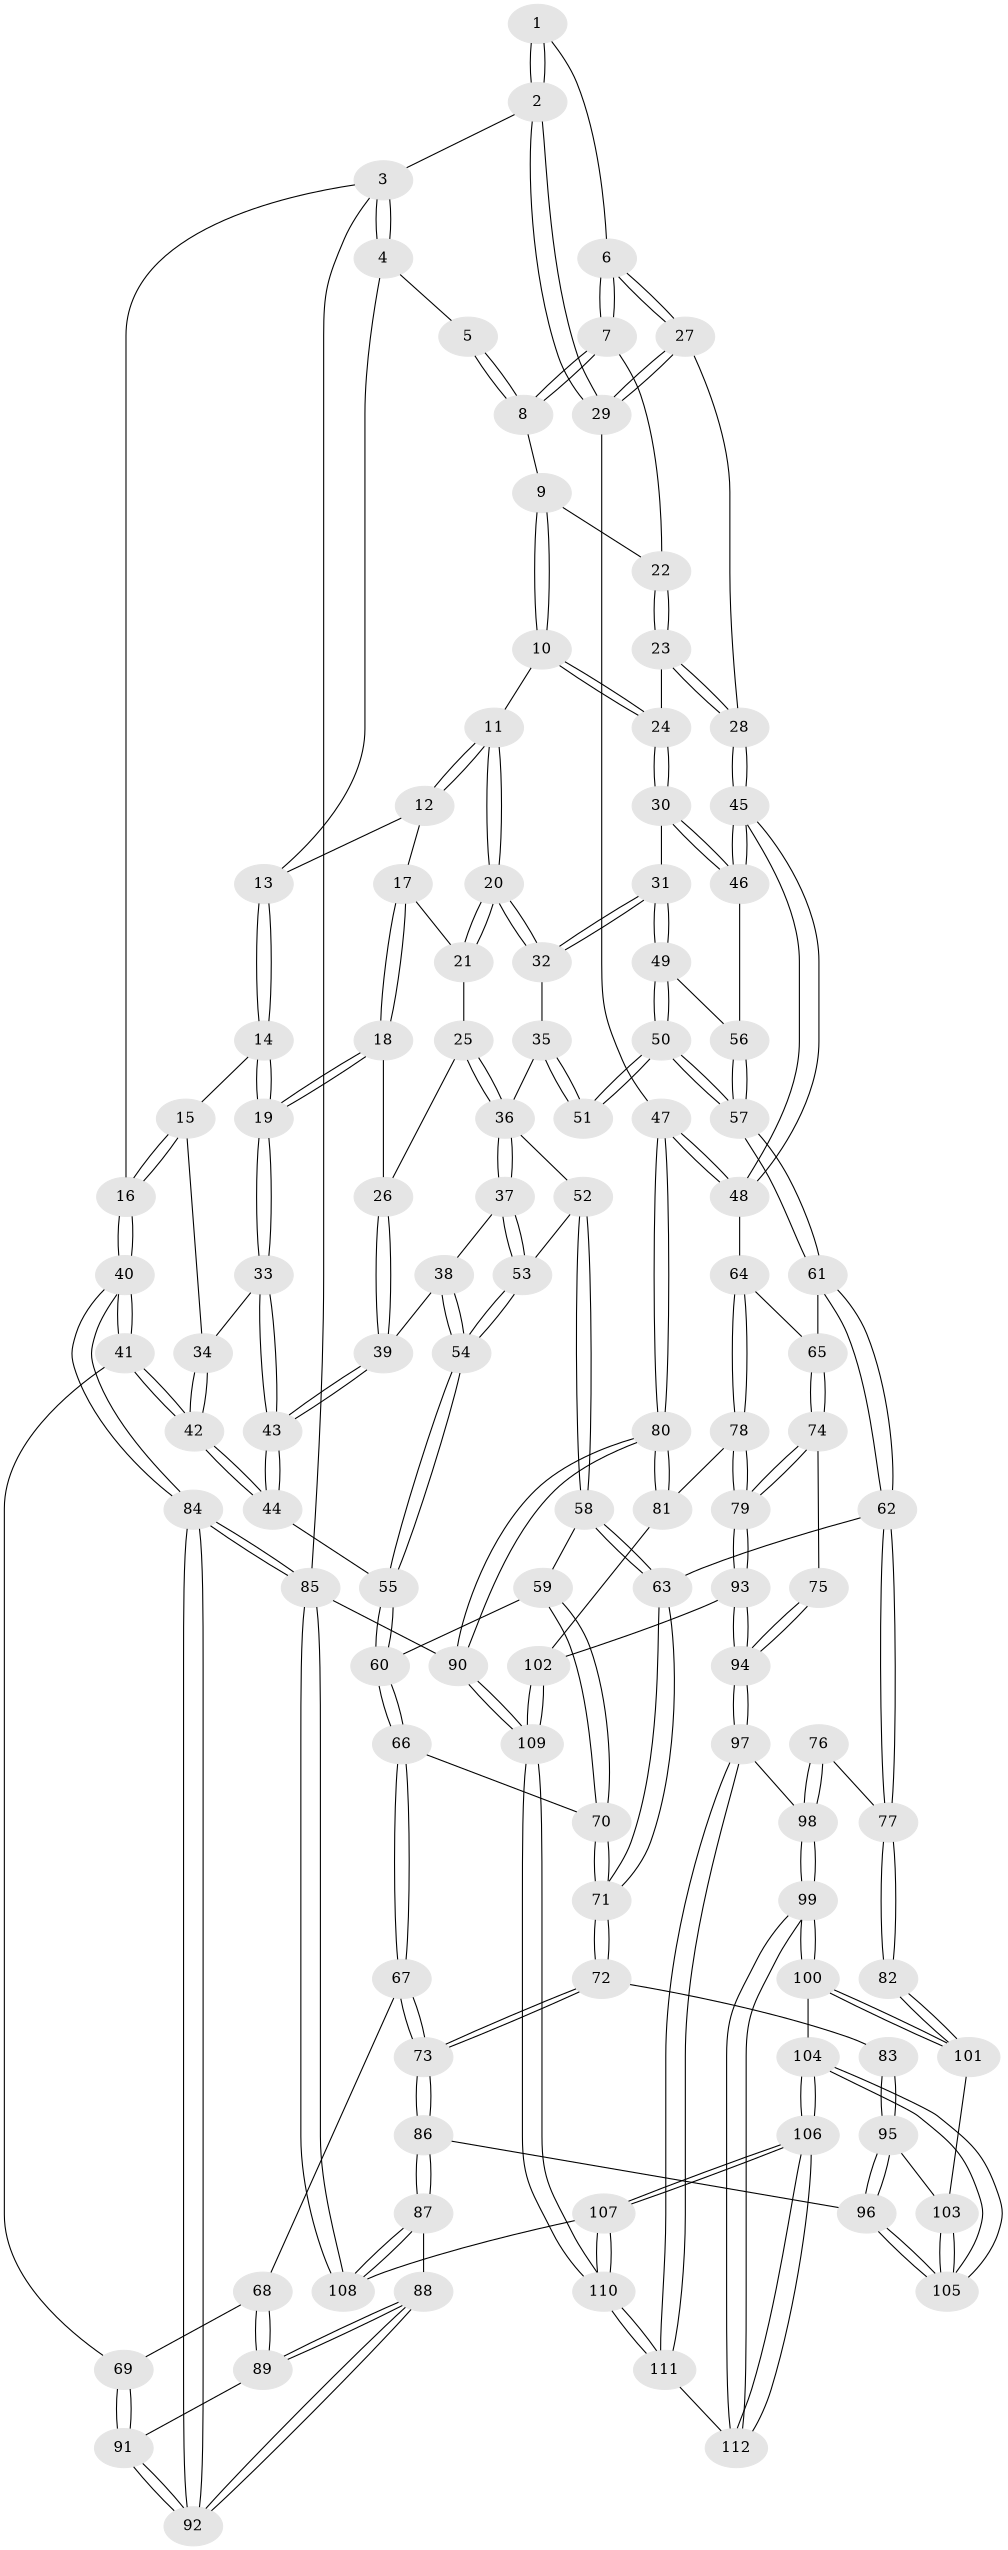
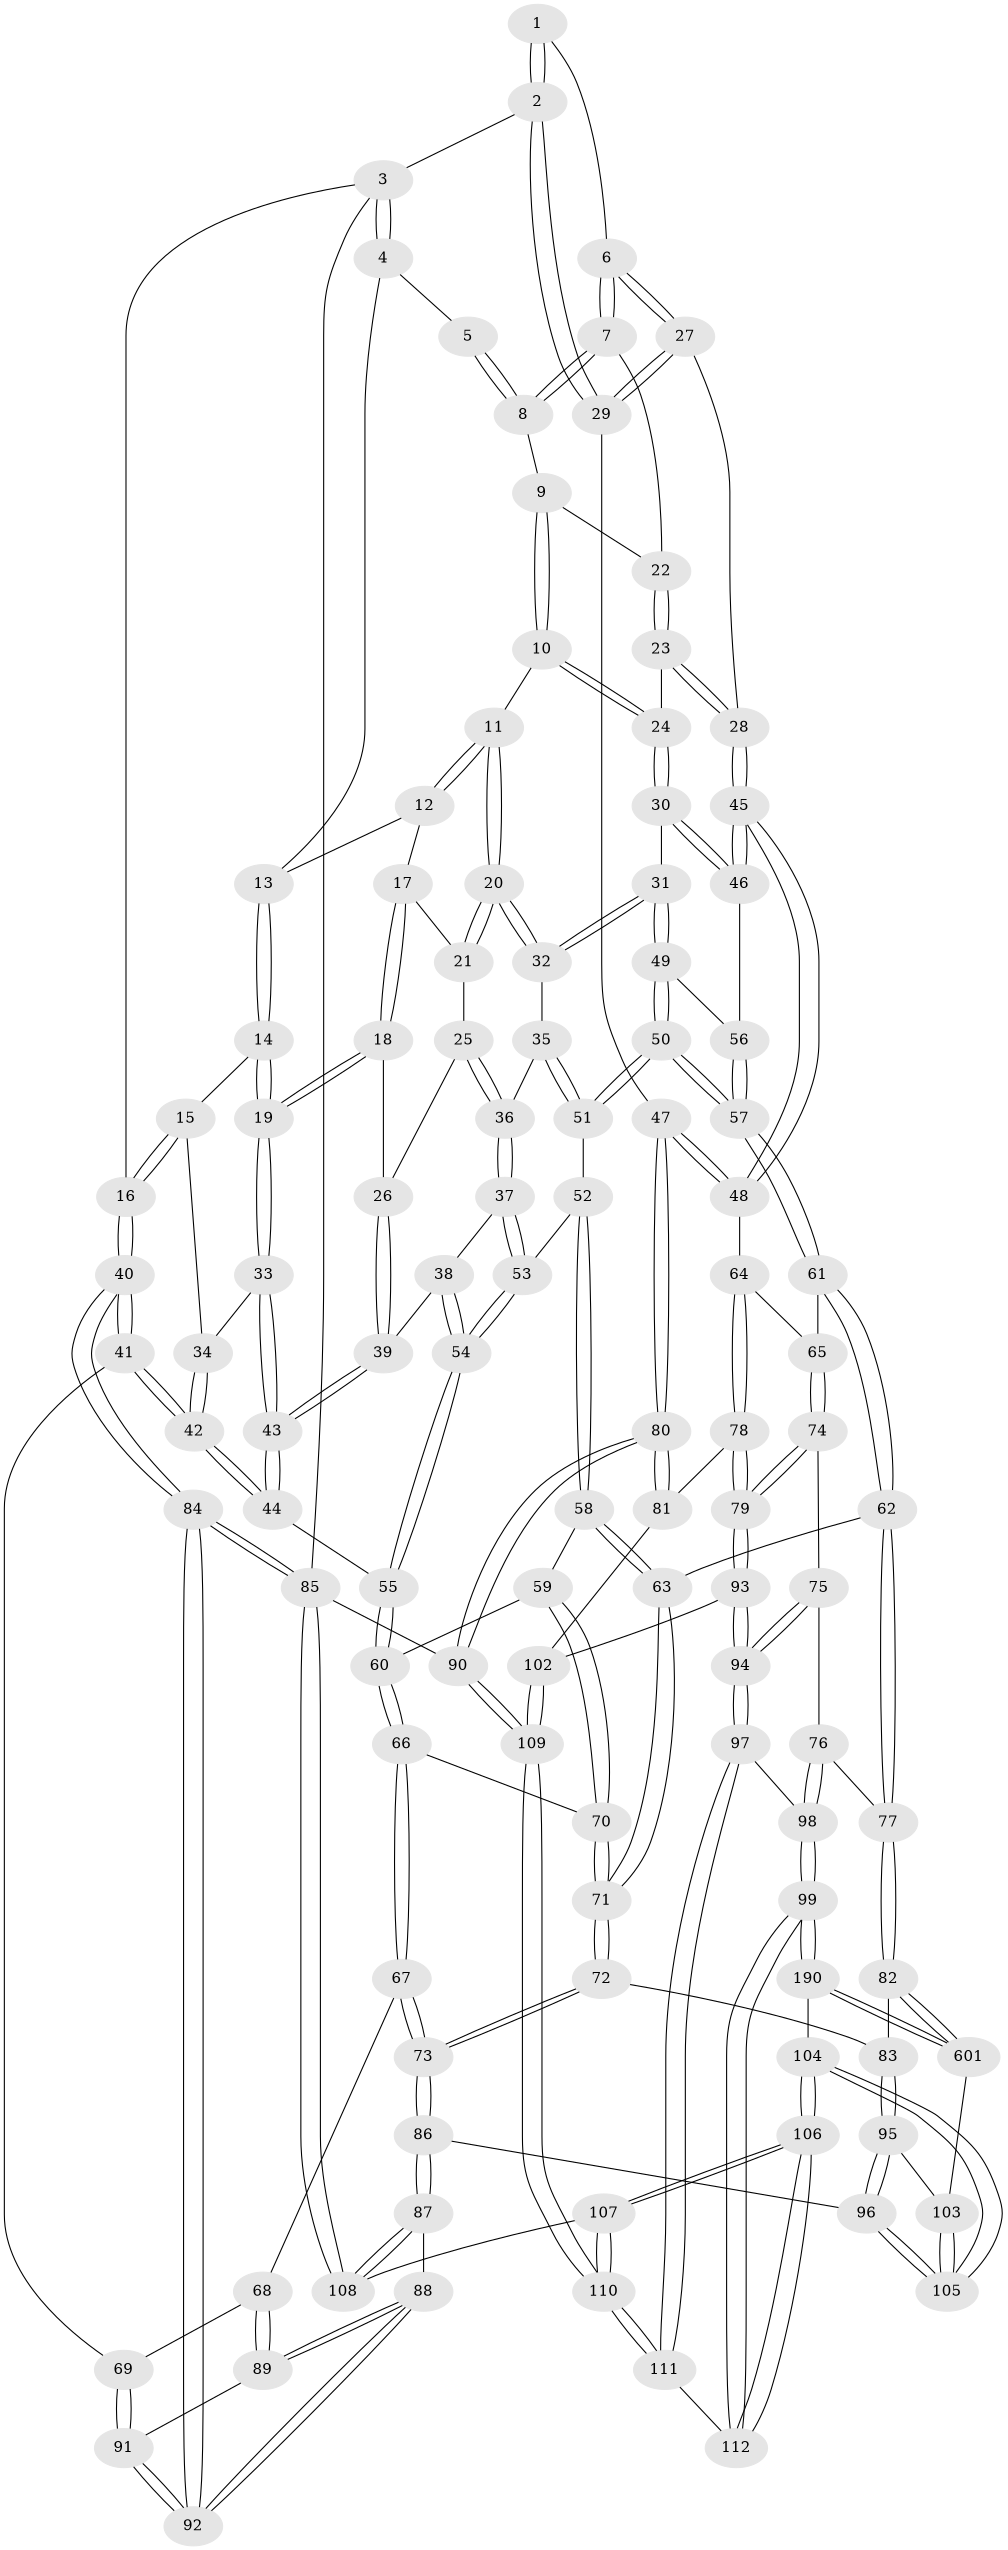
  graph {
    node [color=gray90 style=filled]
    1
    2
    6
    3
    29
    7
    27
    4
    16
    85
    47
    90
    109
    5
    13
    40
    108
    8
    14
    9
    22
    28
    23
    10
    11
    24
    12
    20
    30
    17
    21
    32
    18
    15
    19
    34
    33
    42
    41
    84
    26
    25
    39
    43
    35
    36
    45
    31
    46
    37
    48
    80
    49
    56
    50
    51
    44
    52
    38
    53
    54
    55
    69
    92
    91
    60
    64
    57
    81
    65
    78
    61
    58
    59
    63
    66
    62
    70
    71
    67
    77
    74
    82
    72
    79
    75
    68
    73
    89
    86
    83
    95
    87
    96
    76
    94
    93
    98
    97
    99
-   101
+   101 [label=601]
    102
    103
    88
    105
    110
    111
    112
-   100
+   100 [label=190]
    104
    106
    107
    1 -- 2
    1 -- 2
    1 -- 6
    2 -- 3
    2 -- 29
    2 -- 29
    6 -- 7
    6 -- 7
    6 -- 27
    6 -- 27
    3 -- 4
    3 -- 4
    3 -- 16
    3 -- 85
    29 -- 47
    7 -- 8
    7 -- 8
    7 -- 22
    27 -- 29
    27 -- 29
    27 -- 28
    4 -- 5
    4 -- 13
    16 -- 40
    16 -- 40
    85 -- 90
    85 -- 108
    85 -- 108
    47 -- 48
    47 -- 48
    47 -- 80
    47 -- 80
    90 -- 109
    90 -- 109
    109 -- 110
    109 -- 110
    5 -- 8
    5 -- 8
    13 -- 14
    13 -- 14
    40 -- 41
    40 -- 41
    40 -- 84
    40 -- 84
    8 -- 9
    14 -- 15
    14 -- 19
    14 -- 19
    9 -- 22
    9 -- 10
    9 -- 10
    22 -- 23
    22 -- 23
    28 -- 45
    28 -- 45
    23 -- 28
    23 -- 28
    23 -- 24
    10 -- 11
    10 -- 24
    10 -- 24
    11 -- 12
    11 -- 12
    11 -- 20
    11 -- 20
    24 -- 30
    24 -- 30
    12 -- 13
    12 -- 17
    20 -- 21
    20 -- 21
    20 -- 32
    20 -- 32
    30 -- 31
    30 -- 46
    30 -- 46
    17 -- 21
    17 -- 18
    17 -- 18
    21 -- 25
    32 -- 35
    18 -- 19
    18 -- 19
    18 -- 26
    15 -- 16
    15 -- 16
    15 -- 34
    19 -- 33
    19 -- 33
    34 -- 42
    34 -- 42
    33 -- 34
    33 -- 43
    33 -- 43
    42 -- 44
    42 -- 44
    41 -- 42
    41 -- 42
    41 -- 69
    84 -- 85
    84 -- 85
    84 -- 92
    84 -- 92
    26 -- 39
    26 -- 39
    25 -- 26
    25 -- 36
    25 -- 36
    39 -- 43
    39 -- 43
    43 -- 44
    43 -- 44
    35 -- 36
    35 -- 51
    35 -- 51
    36 -- 37
    36 -- 37
    45 -- 46
    45 -- 46
    45 -- 48
    45 -- 48
    31 -- 32
    31 -- 32
    31 -- 49
    31 -- 49
    46 -- 56
    37 -- 38
    37 -- 53
    37 -- 53
    48 -- 64
    80 -- 90
    80 -- 90
    80 -- 81
    80 -- 81
    49 -- 56
    49 -- 50
    49 -- 50
    56 -- 57
    56 -- 57
    50 -- 51
    50 -- 51
    50 -- 57
    50 -- 57
-   36 -- 52
+   51 -- 52
    44 -- 55
    52 -- 53
    52 -- 58
    52 -- 58
    38 -- 39
    38 -- 54
    38 -- 54
    53 -- 54
    53 -- 54
    54 -- 55
    54 -- 55
    55 -- 60
    55 -- 60
    69 -- 91
    69 -- 91
    91 -- 92
    91 -- 92
    60 -- 66
    60 -- 66
    64 -- 65
    64 -- 78
    64 -- 78
    57 -- 61
    57 -- 61
    81 -- 102
    65 -- 74
    65 -- 74
    78 -- 81
    78 -- 79
    78 -- 79
    61 -- 65
    61 -- 62
    61 -- 62
    58 -- 59
    58 -- 63
    58 -- 63
    59 -- 60
    59 -- 70
    59 -- 70
    63 -- 71
    63 -- 71
    66 -- 70
    66 -- 67
    66 -- 67
    62 -- 63
    62 -- 77
    62 -- 77
    70 -- 71
    70 -- 71
    71 -- 72
    71 -- 72
    67 -- 68
    67 -- 73
    67 -- 73
    77 -- 82
    77 -- 82
    74 -- 79
    74 -- 79
    74 -- 75
+   82 -- 83
    82 -- 101
    82 -- 101
    72 -- 73
    72 -- 73
    72 -- 83
    79 -- 93
    79 -- 93
+   75 -- 76
    75 -- 94
    75 -- 94
    68 -- 69
    68 -- 89
    68 -- 89
    73 -- 86
    73 -- 86
    89 -- 91
    86 -- 87
    86 -- 87
    86 -- 96
    83 -- 95
    83 -- 95
    95 -- 96
    95 -- 96
    95 -- 103
    87 -- 108
    87 -- 108
    87 -- 88
    96 -- 105
    96 -- 105
    76 -- 77
    76 -- 98
    76 -- 98
    94 -- 97
    94 -- 97
    93 -- 94
    93 -- 94
    93 -- 102
    98 -- 99
    98 -- 99
    97 -- 98
    97 -- 111
    97 -- 111
    99 -- 112
    99 -- 112
    99 -- 100
    99 -- 100
    101 -- 103
    102 -- 109
    102 -- 109
    103 -- 105
    103 -- 105
    88 -- 92
    88 -- 92
    88 -- 89
    88 -- 89
    110 -- 111
    110 -- 111
    111 -- 112
    100 -- 101
    100 -- 101
    100 -- 104
    104 -- 105
    104 -- 105
    104 -- 106
    104 -- 106
    106 -- 112
    106 -- 112
    106 -- 107
    106 -- 107
    107 -- 108
    107 -- 110
    107 -- 110
  }
